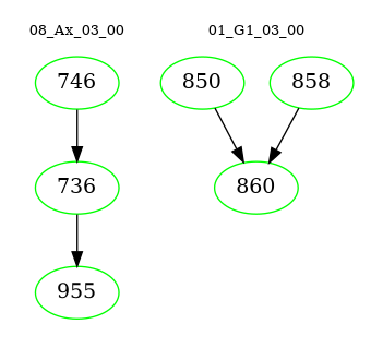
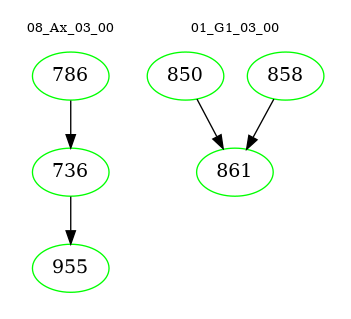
  digraph {
    node [color=green]
    edge [color=black]
-   n1 [label=746]
+   n1 [label=786]
    n2 [label=736]
    n3 [label=955]
    n4 [label=858]
    n5 [label=850]
-   n6 [label=860]
+   n6 [label=861]
    subgraph cluster_1 {
      color=white
      fontsize=10
      label="08_Ax_03_00"
      n1
      n2
      n3
    }
    subgraph cluster_2 {
      color=white
      fontsize=10
      label="01_G1_03_00"
      n4
      n5
      n6
    }
    n1 -> n2
    n2 -> n3
    n4 -> n6
    n5 -> n6
  }
